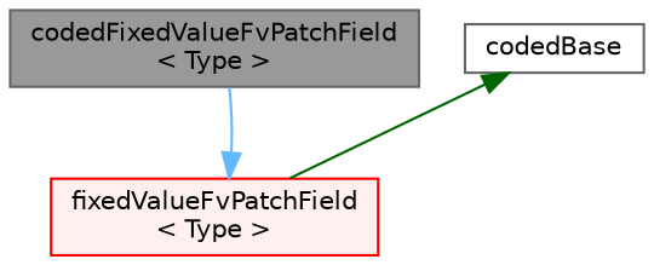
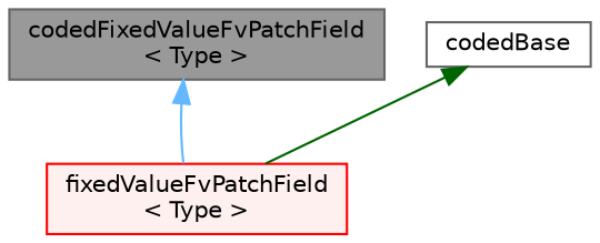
  digraph {
    node [color=gray40 fontname=Helvetica fontsize=10 shape=box style=filled]
    edge [dir=back fontname=Helvetica fontsize=10 labelfontname=Helvetica labelfontsize=10 style=solid]
    n1 [fillcolor=grey60 fontcolor=black height=0.2 label="codedFixedValueFvPatchField\l\< Type \>" width=0.4]
    n2 [color=red fillcolor="#FFF0F0" height=0.2 label="fixedValueFvPatchField\l\< Type \>" width=0.4]
    n3 [fillcolor=white height=0.2 label=codedBase width=0.4]
-   n2 -> n1 [color=steelblue1]
+   n1 -> n2 [color=steelblue1]
    n3 -> n2 [color=darkgreen]
  }
